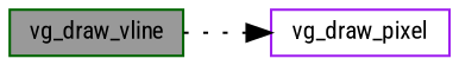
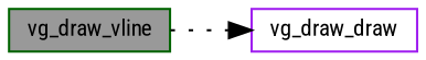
  digraph {
    rankdir=LR
    fontname="Roboto Condensed"
    node [fontname="Roboto Condensed" fontsize=10 shape=box style=filled]
    n1 [color=darkgreen fillcolor=grey60 fontcolor=black height=0.2 label=vg_draw_vline width=0.4]
-   n2 [color=purple fillcolor=white height=0.2 label=vg_draw_pixel width=0.4]
+   n2 [color=purple fillcolor=white height=0.2 label=vg_draw_draw width=0.4]
    n1 -> n2 [color=black fontname="Roboto Condensed" fontsize=10 labelfontname=Helvetica labelfontsize=10 style=dotted]
  }
